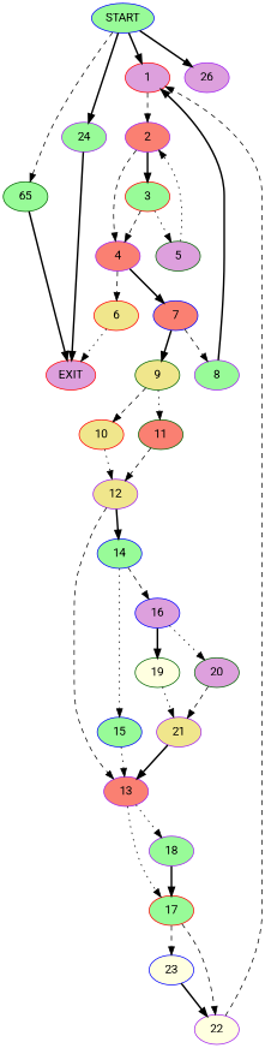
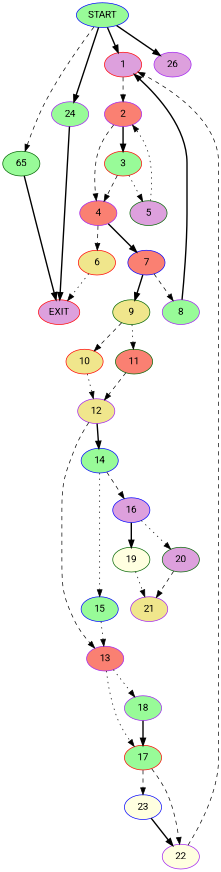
  digraph {
    fontname=Roboto
    node [color=purple fillcolor=palegreen fontname=Roboto style=filled]
    edge [fontname=Roboto style=bold]
    n1 [color=blue label=START]
    1 [color=red fillcolor=plum]
    24
    n4 [color=darkgreen label=65]
    26 [fillcolor=plum]
    2 [fillcolor=salmon]
    n7 [color=red fillcolor=plum label=EXIT]
    3 [color=red]
    4 [fillcolor=salmon]
    5 [color=darkgreen fillcolor=plum]
    6 [color=red fillcolor=khaki]
    7 [color=blue fillcolor=salmon]
    8
    9 [color=darkgreen fillcolor=khaki]
    10 [color=red fillcolor=khaki]
    11 [color=darkgreen fillcolor=salmon]
    12 [fillcolor=khaki]
    13 [fillcolor=salmon]
    14 [color=blue]
    17 [color=red]
    18
    15 [color=blue]
    16 [color=blue fillcolor=plum]
    22 [fillcolor=lightyellow]
    23 [color=blue fillcolor=lightyellow]
    19 [color=darkgreen fillcolor=lightyellow]
    20 [color=darkgreen fillcolor=plum]
    21 [fillcolor=khaki]
    n1 -> 1
    n1 -> 24
    n1 -> n4 [style=dashed]
    n1 -> 26
    1 -> 2 [style=dashed]
    24 -> n7
    n4 -> n7
    2 -> 3
    2 -> 4 [style=dashed]
    3 -> 4 [style=dashed]
    3 -> 5 [style=dotted]
    4 -> 6 [style=dashed]
    4 -> 7
    5 -> 2 [style=dotted]
    6 -> n7 [style=dotted]
    7 -> 8 [style=dashed]
    7 -> 9
    8 -> 1
    9 -> 10 [style=dashed]
    9 -> 11 [style=dotted]
    10 -> 12 [style=dotted]
    11 -> 12 [style=dashed]
    12 -> 13 [style=dashed]
    12 -> 14
    13 -> 17 [style=dotted]
    13 -> 18 [style=dotted]
    14 -> 15 [style=dotted]
    14 -> 16 [style=dashed]
    17 -> 22 [style=dashed]
    17 -> 23 [style=dashed]
    18 -> 17
    15 -> 13 [style=dotted]
    16 -> 19
    16 -> 20 [style=dotted]
    22 -> 1 [style=dashed]
    23 -> 22
    19 -> 21 [style=dotted]
    20 -> 21 [style=dashed]
-   21 -> 13
  }
